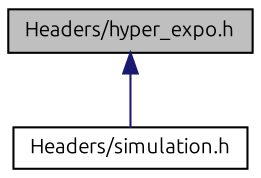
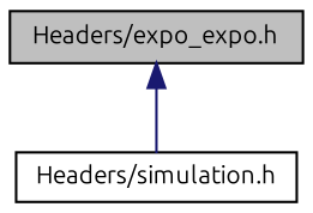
  digraph {
    fontname=Ubuntu
    node [color=black fontname=Ubuntu fontsize=10 shape=record style=filled]
-   n1 [fillcolor=grey75 fontcolor=black height=0.2 label="Headers/hyper_expo.h" width=0.4]
+   n1 [fillcolor=grey75 fontcolor=black height=0.2 label="Headers/expo_expo.h" width=0.4]
    n2 [fillcolor=white height=0.2 label="Headers/simulation.h" width=0.4]
    n1 -> n2 [color=midnightblue dir=back fontname=Ubuntu fontsize=10 labelfontname=Helvetica labelfontsize=10 style=solid]
  }
